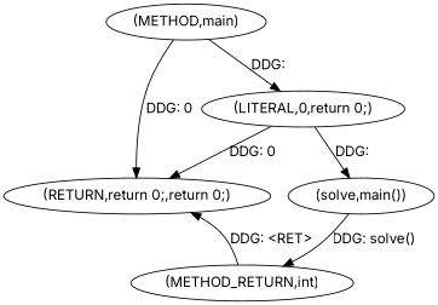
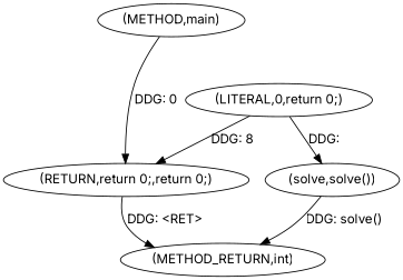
  digraph {
    fontname=Inter
    node [fontname=Inter]
    edge [fontname=Inter]
    n1 [label="(METHOD,main)"]
    n2 [label="(RETURN,return 0;,return 0;)"]
    n3 [label="(LITERAL,0,return 0;)"]
    n4 [label="(METHOD_RETURN,int)"]
-   n5 [label="(solve,main())"]
+   n5 [label="(solve,solve())"]
    n1 -> n2 [label="DDG: 0"]
-   n1 -> n3 [label="DDG: "]
-   n4 -> n2 [label="DDG: <RET>"]
-   n3 -> n2 [label="DDG: 0"]
+   n2 -> n4 [label="DDG: <RET>"]
+   n3 -> n2 [label="DDG: 8"]
    n3 -> n5 [label="DDG: "]
    n5 -> n4 [label="DDG: solve()"]
  }
